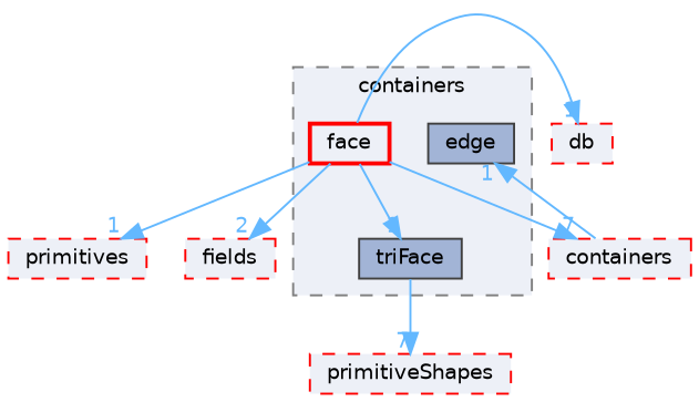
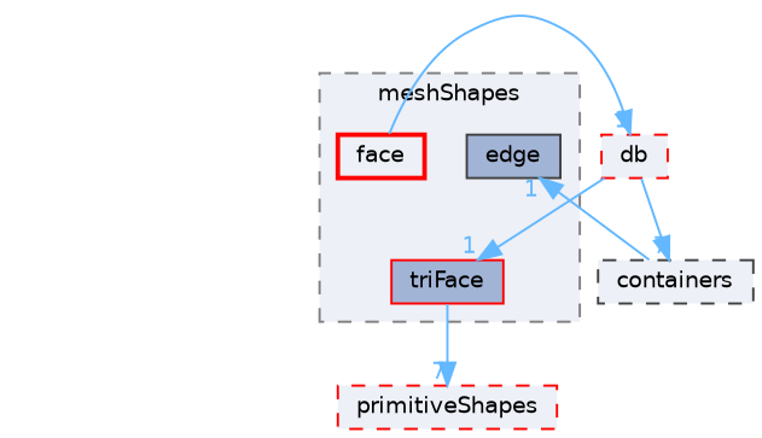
  digraph {
    compound=true
    node [color=red fillcolor="#edf0f7" fontname=Helvetica fontsize=10 shape=box style="filled,dashed"]
    edge [color=steelblue1 fontcolor=steelblue1 fontname=Helvetica fontsize=10 headlabel=1 labeldistance=1.5 labelfontname=Helvetica labelfontsize=10]
    n1 [color=grey25 fillcolor="#a2b4d6" height=0.2 label="edge" style=filled width=0.4]
-   n2 [color=grey25 fillcolor="#a2b4d6" height=0.2 label=triFace style=filled width=0.4]
+   n2 [fillcolor="#a2b4d6" height=0.2 label=triFace style=filled width=0.4]
    n3 [height=0.2 label=face style="filled,bold" width=0.4]
    n4 [height=0.2 label=primitiveShapes width=0.4]
-   n5 [height=0.2 label=containers width=0.4]
-   n6 [height=0.2 label=primitives width=0.4]
+   n5 [color=grey25 height=0.2 label=containers width=0.4]
    n7 [height=0.2 label=db width=0.4]
-   n8 [height=0.2 label=fields width=0.4]
    subgraph cluster_1 {
      bgcolor="#edf0f7"
      fontname=Helvetica
      fontsize=10
-     label=containers
+     label=meshShapes
      pencolor=grey50
      style="filled,dashed"
      n1
      n2
      n3
    }
    n2 -> n4 [headlabel=7]
-   n3 -> n2
-   n3 -> n5 [headlabel=7]
-   n3 -> n6
+   n7 -> n2
+   n7 -> n5 [headlabel=7]
    n3 -> n7
-   n3 -> n8 [headlabel=2]
    n5 -> n1
  }
